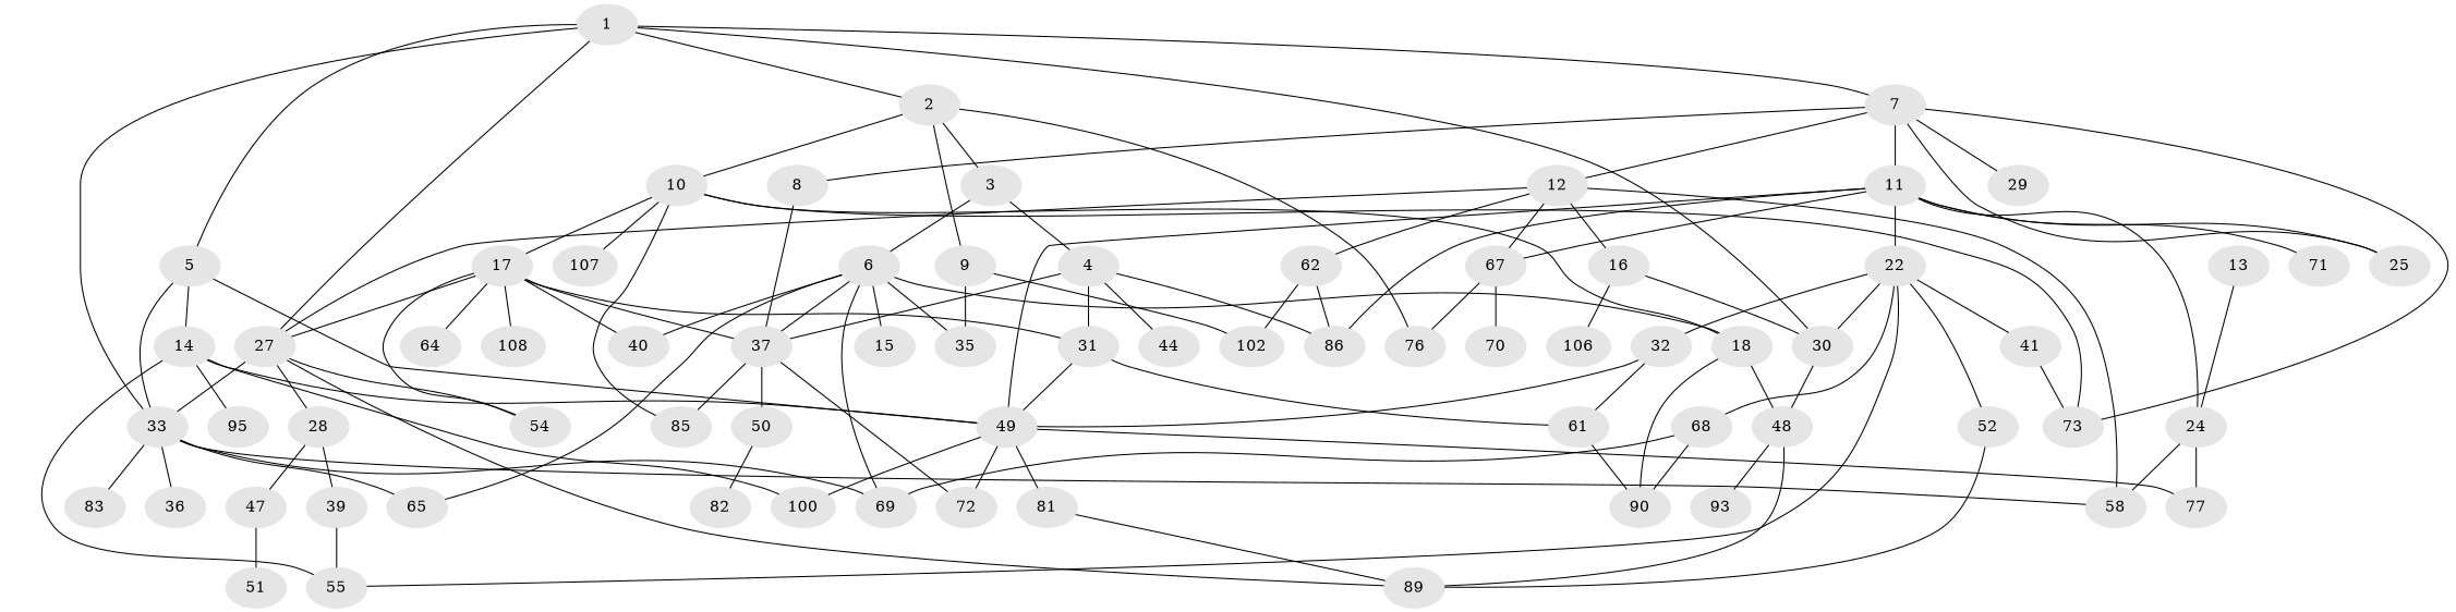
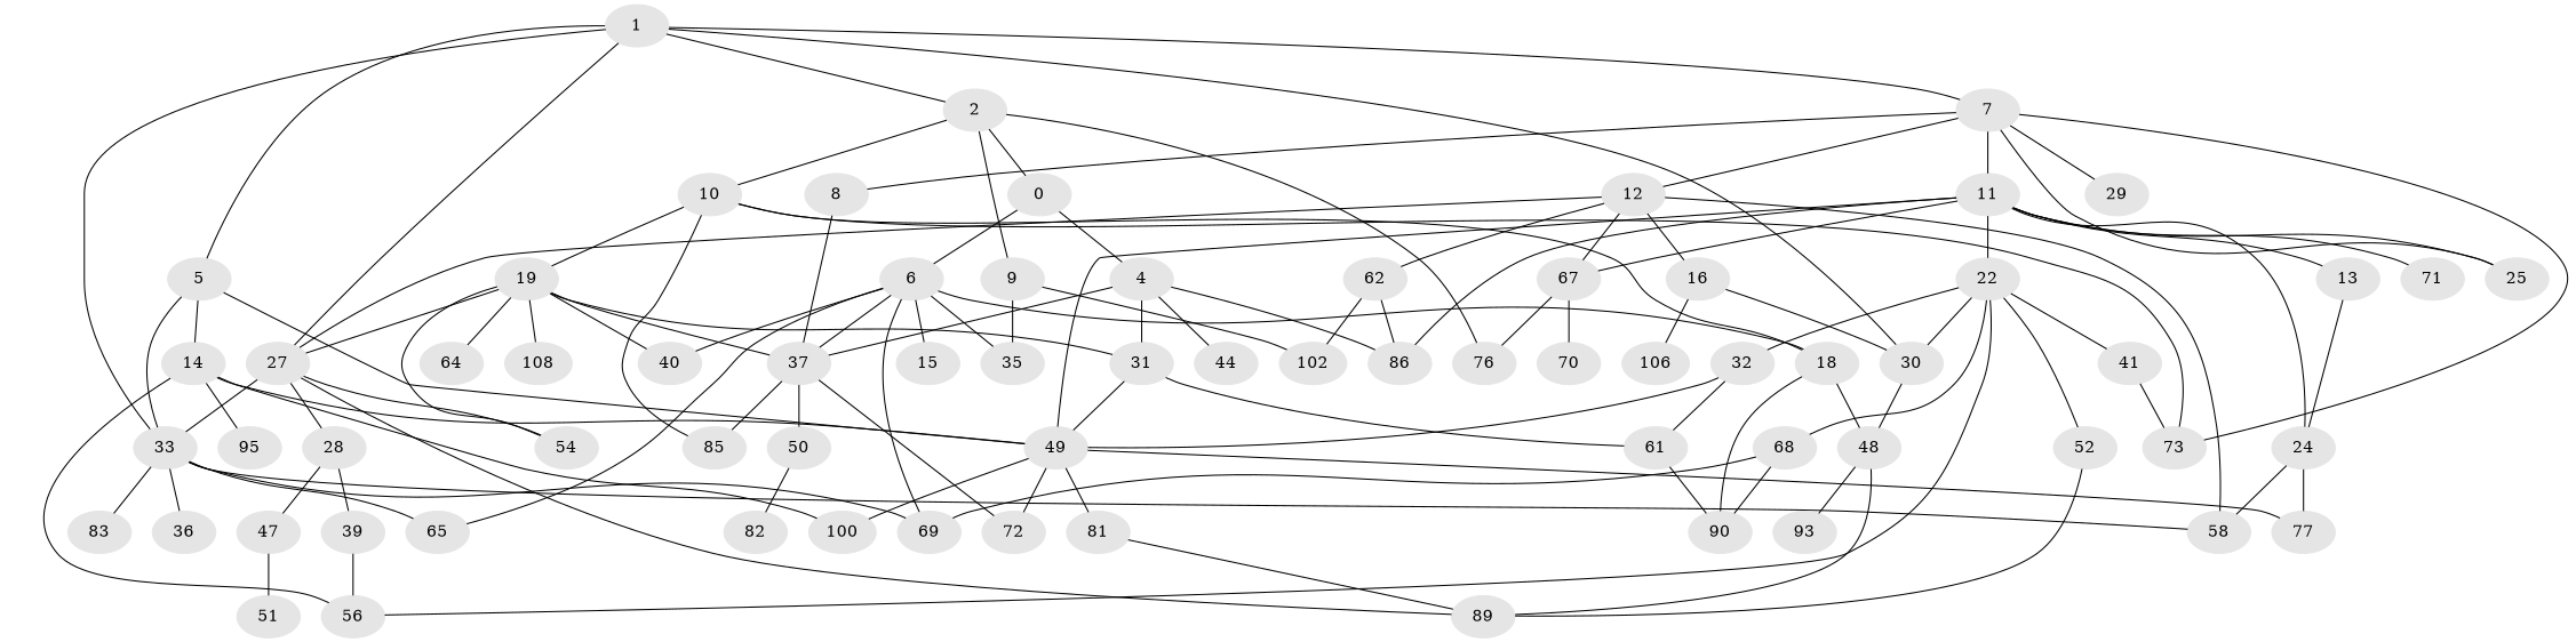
  graph {
    node [color=gray90 style=filled]
    2 [super="+105"]
-   3
+   3 [label=0]
    9 [super="+45"]
    10 [super="+60"]
    76
    1
    5 [super="+21"]
    7 [super="+80"]
    27 [super="+78"]
    30 [super="+74"]
    33 [super="+34"]
    14 [super="+17"]
    49 [super="+53"]
    8 [super="+23"]
    11 [super="+66"]
    12 [super="+43"]
    25 [super="+84"]
    29
    73
    54
    28
    89 [super="+91"]
    48 [super="+56"]
    65 [super="+98"]
    69
    58 [super="+94"]
    36
    83
    4
    6 [super="+20"]
    35 [super="+87"]
    102
    18 [super="+46"]
-   19 [super="+38" label=17]
+   19 [super="+38"]
    85
-   107
    31 [super="+79"]
    37 [super="+59"]
    44
    86
    15
    40
    61 [super="+99"]
    50
    72
-   55
+   55 [label=56]
    95
    100
    77
    81
    90
    13 [super="+57"]
    22 [super="+26"]
    24 [super="+63"]
    67 [super="+75"]
    71 [super="+88"]
    16 [super="+92"]
    62
    64
    n60 [label=108]
    32
    41
    52
    68 [super="+97"]
    70
    106
    93
    39 [super="+42"]
    47
    51
    82 [super="+103"]
    2 -- 3
    2 -- 9
    2 -- 10
    2 -- 76
    3 -- 4
    3 -- 6
    9 -- 35
    9 -- 102
    10 -- 73
    10 -- 18
    10 -- 19
    10 -- 85
-   10 -- 107
    1 -- 2
    1 -- 5
    1 -- 7
    1 -- 27
    1 -- 30
    1 -- 33
    5 -- 33
    5 -- 14
    5 -- 49
    7 -- 8
    7 -- 11
    7 -- 12
    7 -- 25
    7 -- 29
    7 -- 73
    27 -- 33
    27 -- 54
    27 -- 28
    27 -- 89
    30 -- 48
    33 -- 65
    33 -- 69
    33 -- 58
    33 -- 36
    33 -- 83
    14 -- 49 [weight=2]
    14 -- 55
    14 -- 95
    14 -- 100
    49 -- 72
    49 -- 100
    49 -- 77
    49 -- 81
    8 -- 37
    11 -- 49
    11 -- 25
    11 -- 86
+   11 -- 13
    11 -- 22
    11 -- 24
    11 -- 67
    11 -- 71
    12 -- 27
    12 -- 58
    12 -- 67
    12 -- 16
    12 -- 62
    28 -- 39
    28 -- 47
    48 -- 89
    48 -- 93
    4 -- 31
    4 -- 37
    4 -- 44
    4 -- 86
    6 -- 65
    6 -- 69
    6 -- 35
    6 -- 18
    6 -- 37
    6 -- 15
    6 -- 40
    18 -- 48
    18 -- 90
    19 -- 27
    19 -- 54
    19 -- 31
    19 -- 37
    19 -- 40
    19 -- 64
    19 -- n60
    31 -- 49
    31 -- 61
    37 -- 85
    37 -- 50 [weight=2]
    37 -- 72
    61 -- 90
    50 -- 82
    81 -- 89
    13 -- 24
    22 -- 30
    22 -- 55
    22 -- 32
    22 -- 41
    22 -- 52
    22 -- 68
    24 -- 58
    24 -- 77
    67 -- 76
    67 -- 70
    16 -- 30
    16 -- 106
    62 -- 102
    62 -- 86
    32 -- 49
    32 -- 61
    41 -- 73
    52 -- 89
    68 -- 69
    68 -- 90
    39 -- 55
    47 -- 51
  }
